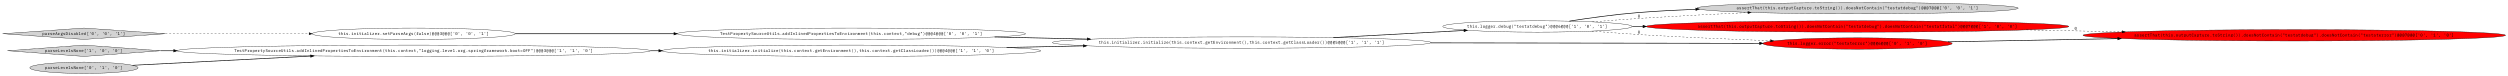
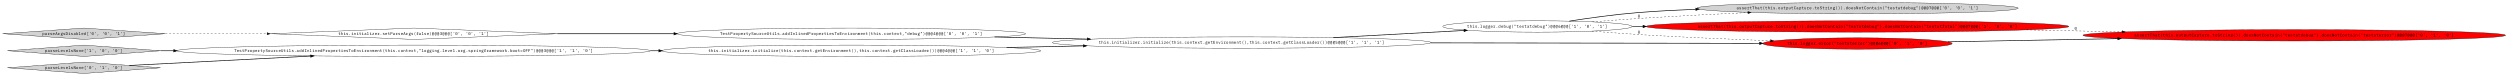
  digraph {
    fontname="IBM Plex Mono"
    rankdir=LR
    node [fillcolor=white fontname="IBM Plex Mono" shape=ellipse style=filled]
    edge [fontname="IBM Plex Mono" style=bold]
    n1 [label="this.initializer.initialize(this.context.getEnvironment(),this.context.getClassLoader())@@@4@@@['1', '1', '0']"]
    n2 [label="this.initializer.initialize(this.context.getEnvironment(),this.context.getClassLoader())@@@5@@@['1', '1', '1']"]
    n3 [label="this.logger.debug(\"testatdebug\")@@@6@@@['1', '0', '1']"]
    n4 [fillcolor=red label="this.logger.error(\"testaterror\")@@@6@@@['0', '1', '0']"]
    n5 [label="TestPropertySourceUtils.addInlinedPropertiesToEnvironment(this.context,\"logging.level.org.springframework.boot=OFF\")@@@3@@@['1', '1', '0']"]
    n6 [fillcolor=red label="assertThat(this.outputCapture.toString()).doesNotContain(\"testatdebug\").doesNotContain(\"testatfatal\")@@@7@@@['1', '0', '0']"]
    n7 [fillcolor=lightgray label="assertThat(this.outputCapture.toString()).doesNotContain(\"testatdebug\")@@@7@@@['0', '0', '1']"]
    n8 [fillcolor=red label="assertThat(this.outputCapture.toString()).doesNotContain(\"testatdebug\").doesNotContain(\"testaterror\")@@@7@@@['0', '1', '0']"]
    n9 [fillcolor=lightgray label="parseArgsDisabled['0', '0', '1']" shape=diamond]
-   n10 [label="this.initializer.setParseArgs(false)@@@3@@@['0', '0', '1']"]
+   n10 [label="this.initializer.setParseArgs(false)@@@3@@@['0', '0', '1']" shape=diamond]
    n11 [label="TestPropertySourceUtils.addInlinedPropertiesToEnvironment(this.context,\"debug\")@@@4@@@['0', '0', '1']"]
    n12 [fillcolor=lightgray label="parseLevelsNone['1', '0', '0']" shape=diamond]
-   n13 [fillcolor=lightgray label="parseLevelsNone['0', '1', '0']"]
+   n13 [fillcolor=lightgray label="parseLevelsNone['0', '1', '0']" shape=diamond]
    n1 -> n2
    n2 -> n3
    n2 -> n4
    n3 -> n4 [label=0 style=dashed]
    n3 -> n6
    n3 -> n7 [label=0 style=dashed]
    n3 -> n7
    n4 -> n8
    n5 -> n1
    n6 -> n8 [label=0 style=dashed]
    n9 -> n10 [style=dashed]
    n10 -> n11
    n11 -> n2
    n12 -> n5
    n13 -> n5
  }
